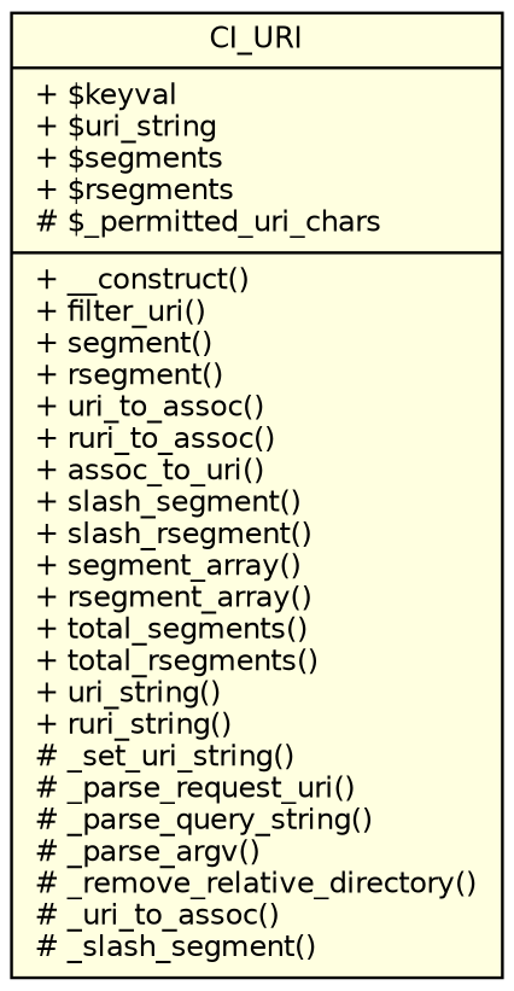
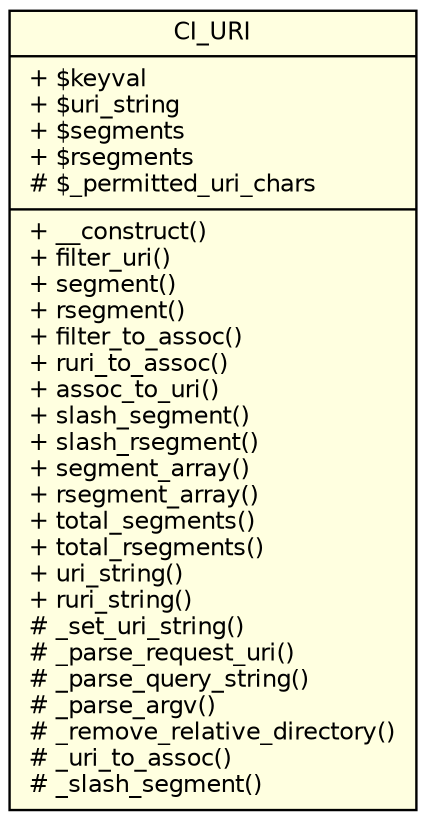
  digraph {
-   n1 [color=black fillcolor=lightyellow fontcolor=black fontname=Helvetica fontsize=10 height=0.2 label="{CI_URI\n|+ $keyval\l+ $uri_string\l+ $segments\l+ $rsegments\l# $_permitted_uri_chars\l|+ __construct()\l+ filter_uri()\l+ segment()\l+ rsegment()\l+ uri_to_assoc()\l+ ruri_to_assoc()\l+ assoc_to_uri()\l+ slash_segment()\l+ slash_rsegment()\l+ segment_array()\l+ rsegment_array()\l+ total_segments()\l+ total_rsegments()\l+ uri_string()\l+ ruri_string()\l# _set_uri_string()\l# _parse_request_uri()\l# _parse_query_string()\l# _parse_argv()\l# _remove_relative_directory()\l# _uri_to_assoc()\l# _slash_segment()\l}" shape=record style=filled width=0.4]
+   n1 [color=black fillcolor=lightyellow fontcolor=black fontname=Helvetica fontsize=10 height=0.2 label="{CI_URI\n|+ $keyval\l+ $uri_string\l+ $segments\l+ $rsegments\l# $_permitted_uri_chars\l|+ __construct()\l+ filter_uri()\l+ segment()\l+ rsegment()\l+ filter_to_assoc()\l+ ruri_to_assoc()\l+ assoc_to_uri()\l+ slash_segment()\l+ slash_rsegment()\l+ segment_array()\l+ rsegment_array()\l+ total_segments()\l+ total_rsegments()\l+ uri_string()\l+ ruri_string()\l# _set_uri_string()\l# _parse_request_uri()\l# _parse_query_string()\l# _parse_argv()\l# _remove_relative_directory()\l# _uri_to_assoc()\l# _slash_segment()\l}" shape=record style=filled width=0.4]
  }
